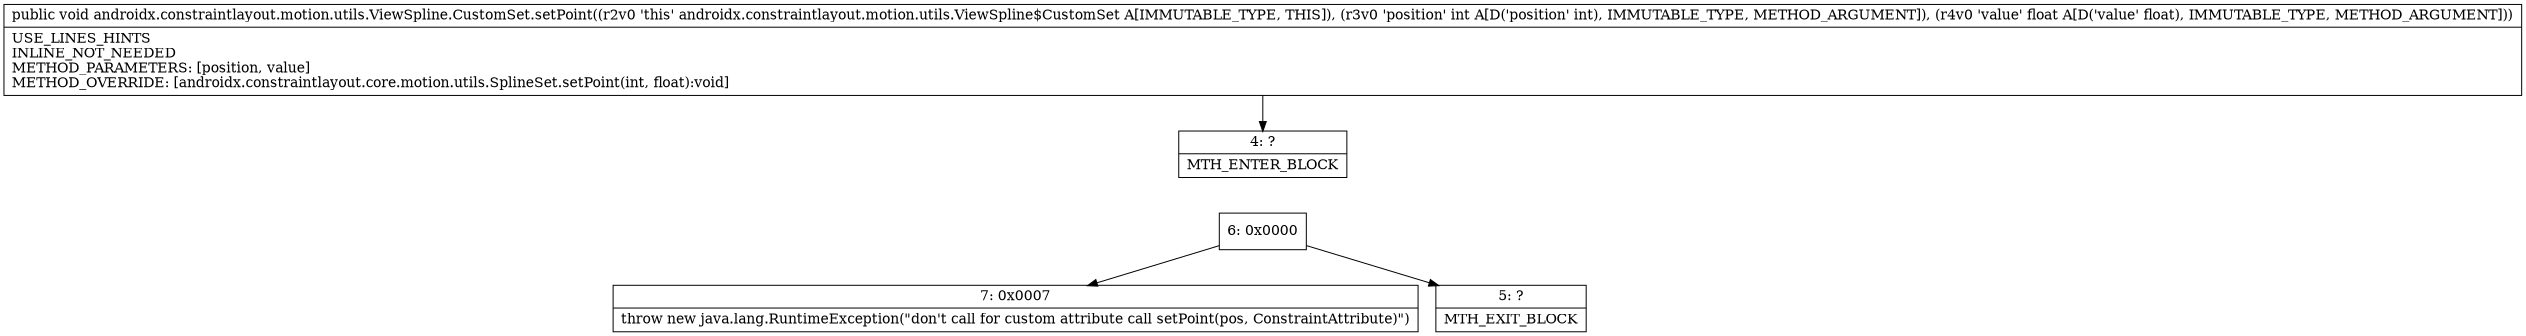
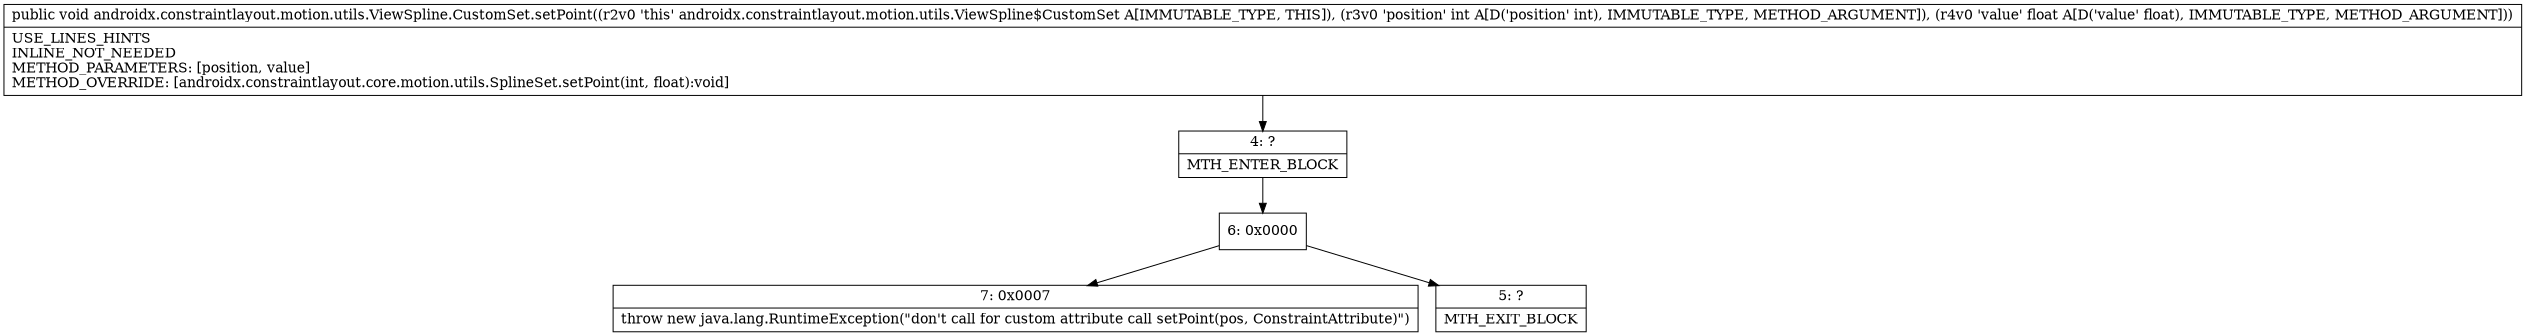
  digraph {
    node [shape=record]
    n1 [label="{4\:\ ?|MTH_ENTER_BLOCK\l}"]
    n2 [label="{6\:\ 0x0000}"]
    n3 [label="{7\:\ 0x0007|throw new java.lang.RuntimeException(\"don't call for custom attribute call setPoint(pos, ConstraintAttribute)\")\l}"]
    n4 [label="{5\:\ ?|MTH_EXIT_BLOCK\l}"]
    n5 [label="{public void androidx.constraintlayout.motion.utils.ViewSpline.CustomSet.setPoint((r2v0 'this' androidx.constraintlayout.motion.utils.ViewSpline$CustomSet A[IMMUTABLE_TYPE, THIS]), (r3v0 'position' int A[D('position' int), IMMUTABLE_TYPE, METHOD_ARGUMENT]), (r4v0 'value' float A[D('value' float), IMMUTABLE_TYPE, METHOD_ARGUMENT]))  | USE_LINES_HINTS\lINLINE_NOT_NEEDED\lMETHOD_PARAMETERS: [position, value]\lMETHOD_OVERRIDE: [androidx.constraintlayout.core.motion.utils.SplineSet.setPoint(int, float):void]\l}"]
+   n1 -> n2
    n2 -> n3
    n2 -> n4
    n5 -> n1
  }
